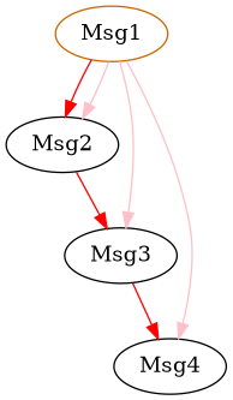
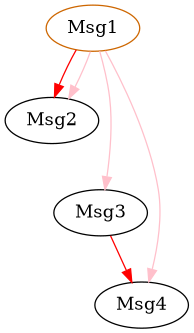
  digraph {
    node [color=black cpu=0 fid=1 fillcolor=white patentry=0 patexit=0 pattern=ref1 shape=oval style=filled tef=0 type=tmsg]
    edge [color=red type=defdst]
    Msg1 [color=darkorange3 evtno=1 gid=1 par="0x100009e4" patentry=1 toffs=0]
    Msg2 [evtno=2 gid=2 par="0x225002" toffs=200000000]
    Msg3 [evtno=3 gid=3 par="0x225003" toffs=300000000]
    Msg4 [evtno=4 gid=4 par="0x225004" toffs=400000000]
    Msg1 -> Msg2
    Msg1 -> Msg2 [color=pink fieldhead="0x8" fieldtail=8 fieldwidth=64 type=reference]
    Msg1 -> Msg3 [color=pink fieldhead="0x10" fieldtail="0x10" fieldwidth=64 type=reference]
    Msg1 -> Msg4 [color=pink fieldhead="0x14" fieldtail="0x18" fieldwidth=32 type=reference]
-   Msg2 -> Msg3
    Msg3 -> Msg4
  }
